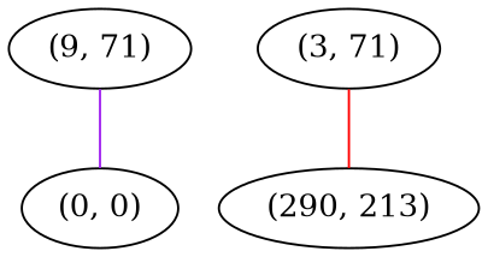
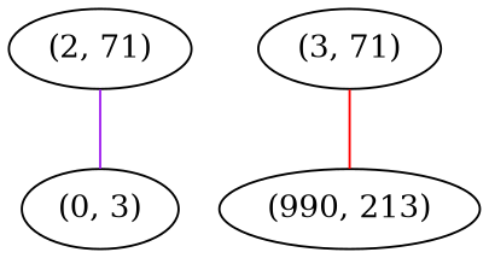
  graph {
-   "(2, 71)" [label="(9, 71)"]
-   "(0, 0)"
+   "(2, 71)"
+   "(0, 0)" [label="(0, 3)"]
    "(3, 71)"
-   "(290, 213)"
+   "(290, 213)" [label="(990, 213)"]
    "(2, 71)" -- "(0, 0)" [color=purple weight=4]
    "(3, 71)" -- "(290, 213)" [color=red weight=1]
  }
